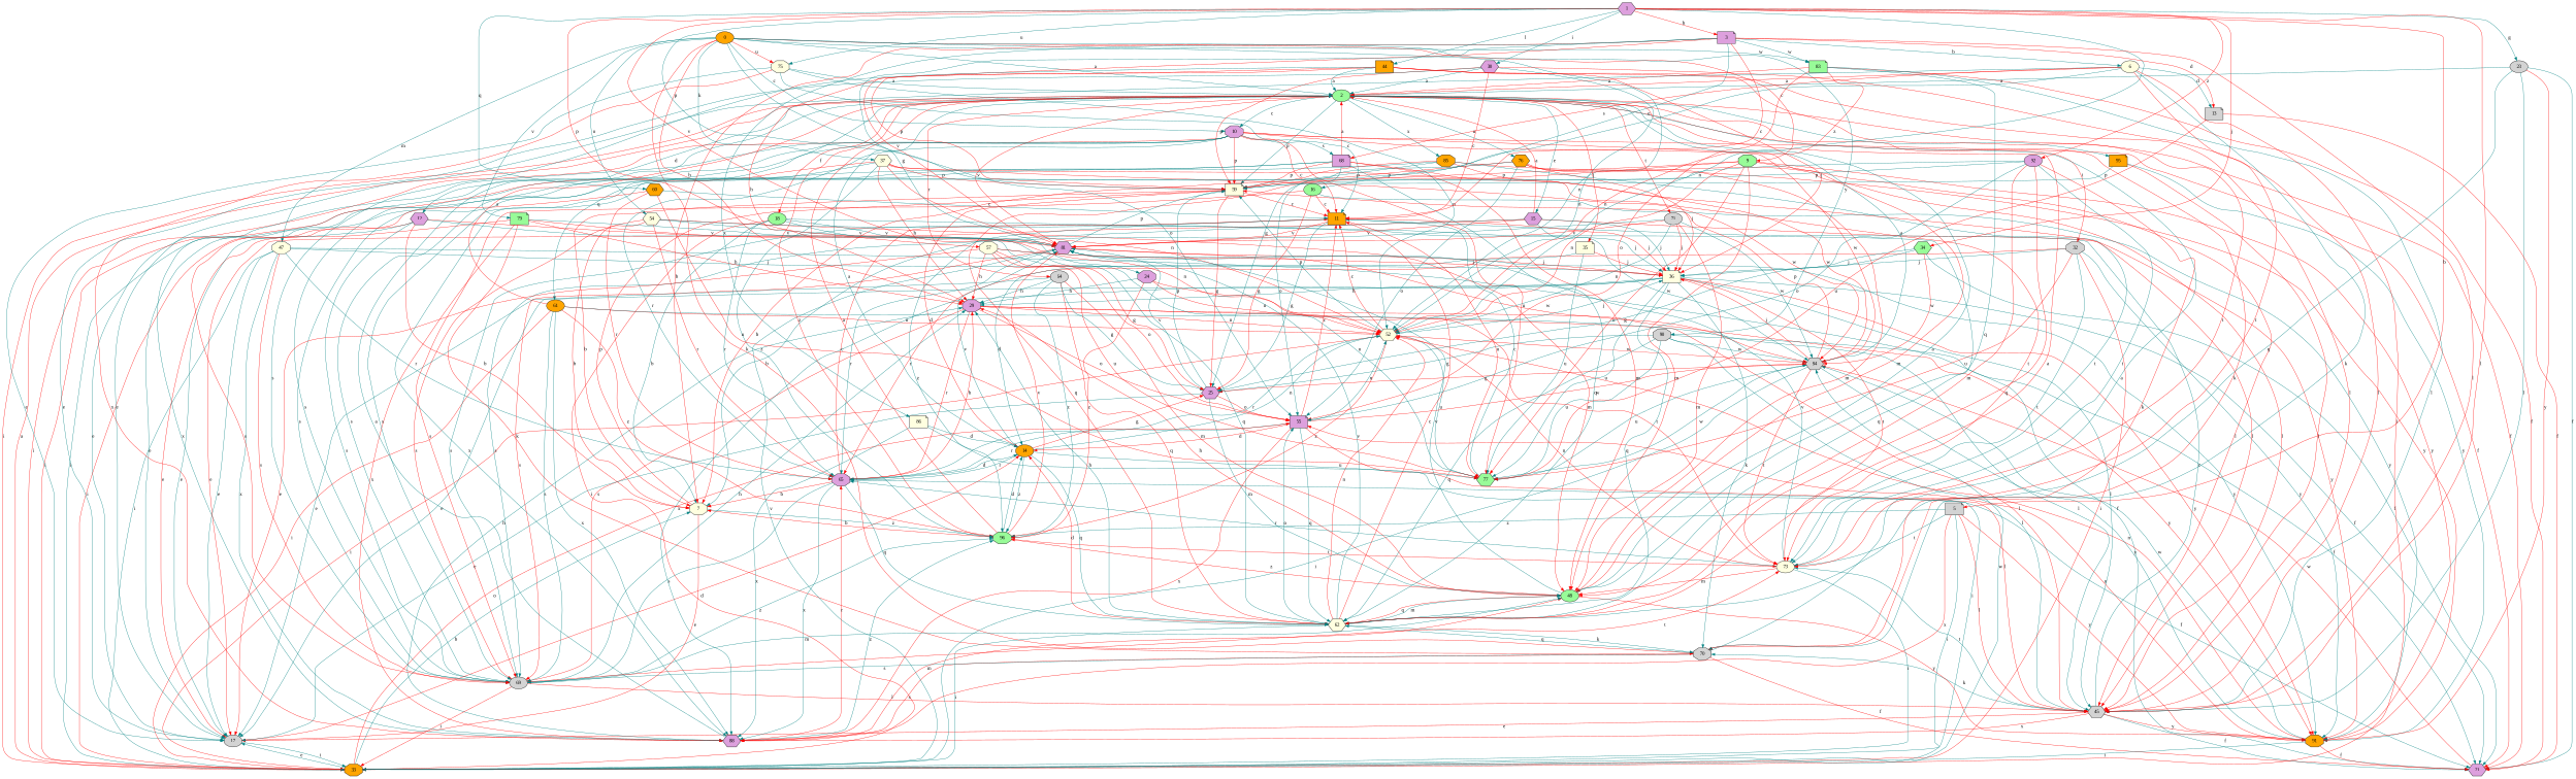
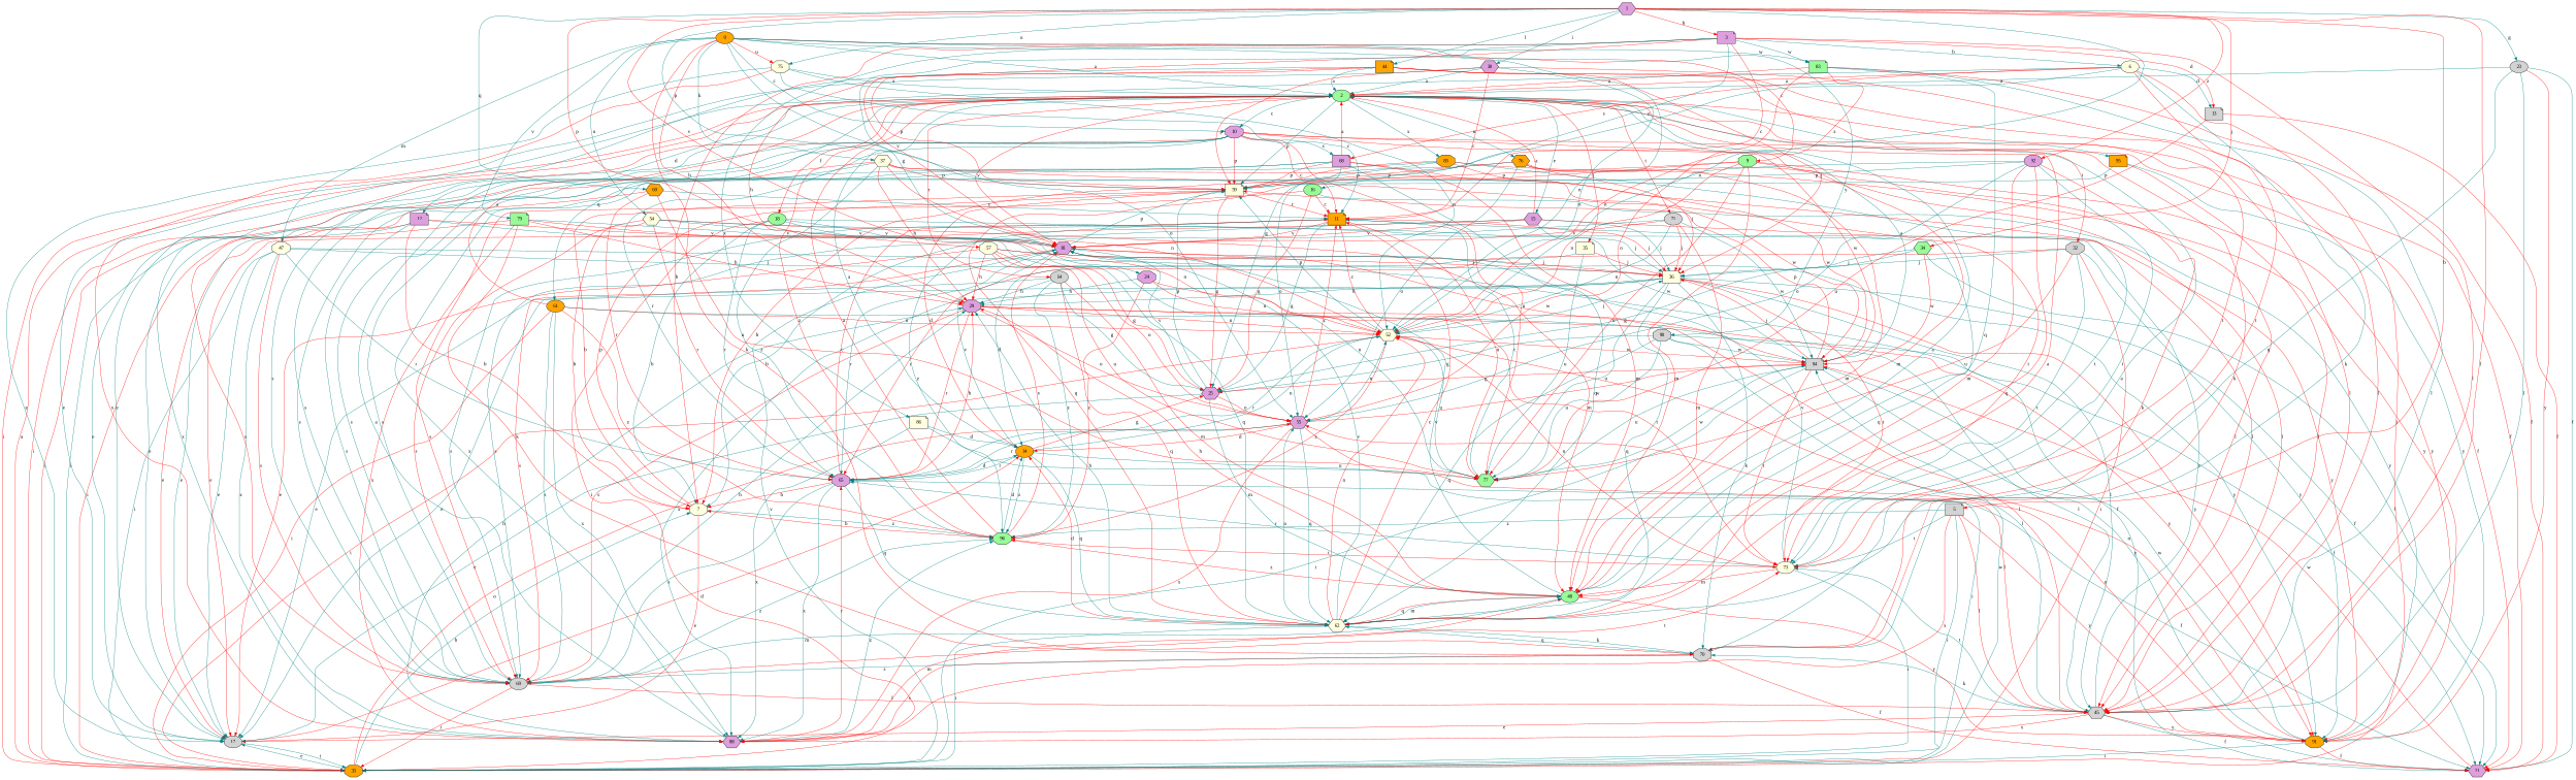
  strict digraph {
    fontname="Liberation Serif"
    node [fillcolor=plum fontname="Liberation Serif" shape=octagon style=filled]
    edge [color=teal fontname="Liberation Serif"]
    0 [fillcolor=orange shape=ellipse]
    2 [fillcolor=palegreen shape=ellipse]
    9 [fillcolor=palegreen]
    10
    29
    37 [fillcolor=lightyellow shape=hexagon]
    n7 [fillcolor=lightgrey label=70]
    47 [fillcolor=lightyellow]
    52 [fillcolor=lightyellow shape=hexagon]
    54 [fillcolor=lightyellow shape=hexagon]
-   55 [shape=note]
+   55 [shape=hexagon]
    75 [fillcolor=lightyellow]
    79 [fillcolor=palegreen shape=note]
    83 [fillcolor=palegreen shape=note]
    90 [fillcolor=lightgrey]
    59 [fillcolor=lightyellow shape=note]
    81 [shape=hexagon]
-   12 [shape=hexagon]
+   12 [shape=note]
    15 [shape=hexagon]
    18 [fillcolor=palegreen shape=ellipse]
    21 [shape=hexagon]
    32 [fillcolor=lightgrey]
    33 [fillcolor=orange]
    35 [fillcolor=lightyellow shape=note]
    61 [fillcolor=orange shape=ellipse]
    64 [fillcolor=lightgrey shape=ellipse]
    71 [fillcolor=lightgrey shape=ellipse]
    76 [fillcolor=orange shape=hexagon]
    85 [fillcolor=orange]
    95 [fillcolor=orange shape=note]
    96 [fillcolor=palegreen]
    45 [fillcolor=lightgrey shape=hexagon]
    91 [fillcolor=orange]
    48 [fillcolor=palegreen shape=ellipse]
    62 [fillcolor=lightyellow shape=hexagon]
    77 [fillcolor=palegreen shape=hexagon]
    11 [fillcolor=orange shape=note]
    88 [shape=hexagon]
    17 [fillcolor=lightgrey shape=ellipse]
    68 [shape=note]
    65
    69 [fillcolor=lightgrey shape=ellipse]
-   84 [fillcolor=lightgrey shape=hexagon]
+   84 [fillcolor=lightgrey shape=note]
    73 [fillcolor=lightyellow shape=ellipse]
    36 [fillcolor=lightyellow shape=note]
    7 [fillcolor=lightyellow]
    14 [fillcolor=orange shape=ellipse]
    25 [shape=hexagon]
    1 [shape=hexagon]
    3 [shape=note]
    5 [fillcolor=lightgrey shape=note]
    23 [fillcolor=lightgrey shape=ellipse]
    30 [shape=hexagon]
    34 [fillcolor=palegreen shape=hexagon]
    44 [fillcolor=orange shape=note]
    57 [fillcolor=lightyellow]
    60 [fillcolor=orange shape=hexagon]
    92 [shape=ellipse]
    6 [fillcolor=lightyellow shape=ellipse]
    13 [fillcolor=lightgrey shape=note]
    16 [fillcolor=palegreen shape=ellipse]
    24
    86 [fillcolor=lightyellow shape=note]
    0 -> 2 [label=a]
    0 -> 9 [color=red label=c]
    0 -> 10 [label=c]
    0 -> 29 [color=red label=h]
    0 -> 37 [label=k]
    0 -> n7 [color=red label=k]
    0 -> 47 [label=m]
    0 -> 52 [label=n]
    0 -> 54 [label=o]
    0 -> 55 [label=o]
    0 -> 75 [color=red label=u]
    0 -> 79 [label=v]
    0 -> 83 [label=w]
    0 -> 90 [label=y]
    2 -> 10 [label=c]
    2 -> n7 [color=red label=k]
    2 -> 59 [label=p]
    2 -> 81 [color=red label=v]
    2 -> 12 [label=d]
    2 -> 15 [label=e]
    2 -> 18 [color=red label=f]
    2 -> 21 [color=red label=f]
    2 -> 32 [color=red label=i]
    2 -> 33 [color=red label=i]
    2 -> 35 [color=red label=j]
    2 -> 61 [label=q]
    2 -> 64 [color=red label=r]
    2 -> 71 [color=red label=t]
    2 -> 76 [label=u]
    2 -> 85 [label=x]
    2 -> 95 [label=z]
    2 -> 96 [color=red label=z]
    9 -> 52 [color=red label=n]
    9 -> 59 [color=red label=p]
    9 -> 45 [color=red label=l]
    9 -> 91 [color=red label=y]
    9 -> 48 [color=red label=m]
    9 -> 62 [color=red label=q]
    9 -> 77 [color=red label=u]
    10 -> 59 [color=red label=p]
    10 -> 21 [color=red label=f]
    10 -> 33 [color=red label=i]
    10 -> 48 [color=red label=m]
    10 -> 77 [color=red label=u]
    10 -> 11 [color=red label=c]
    10 -> 88 [label=x]
    10 -> 17 [label=e]
    10 -> 68 [label=s]
    10 -> 65 [label=r]
    10 -> 69 [label=s]
    10 -> 84 [color=red label=w]
    29 -> 52 [color=red label=n]
    29 -> 55 [color=red label=o]
    29 -> 45 [color=red label=l]
    29 -> 91 [color=red label=y]
    29 -> 65 [color=red label=r]
    29 -> 69 [color=red label=s]
    37 -> 29 [color=red label=h]
    37 -> 52 [color=red label=n]
    37 -> 59 [color=red label=p]
    37 -> 33 [color=red label=i]
    37 -> 96 [label=z]
    37 -> 69 [label=s]
    37 -> 84 [color=red label=w]
    37 -> 73 [color=red label=t]
    n7 -> 2 [label=a]
    n7 -> 21 [color=red label=f]
    n7 -> 62 [label=q]
    n7 -> 88 [color=red label=x]
    n7 -> 69 [label=s]
    47 -> 21 [label=f]
    47 -> 33 [label=i]
    47 -> 88 [label=x]
    47 -> 17 [label=e]
    47 -> 65 [label=r]
    47 -> 69 [color=red label=s]
    47 -> 36 [label=j]
    52 -> 59 [label=p]
    52 -> 33 [color=red label=i]
    52 -> 96 [color=red label=z]
    52 -> 77 [label=u]
    52 -> 11 [color=red label=c]
    52 -> 65 [label=r]
    52 -> 84 [color=red label=w]
    52 -> 36 [label=j]
    54 -> 81 [label=v]
    54 -> 48 [color=red label=m]
    54 -> 65 [color=red label=r]
    54 -> 69 [color=red label=s]
    54 -> 36 [label=j]
    54 -> 7 [color=red label=b]
    55 -> 52 [label=n]
    55 -> 45 [color=red label=l]
    55 -> 62 [label=q]
    55 -> 11 [color=red label=c]
    55 -> 88 [color=red label=x]
    55 -> 65 [label=r]
    55 -> 84 [color=red label=w]
    55 -> 14 [color=red label=d]
    75 -> 2 [label=a]
    75 -> 52 [label=n]
    75 -> 11 [label=c]
    75 -> 88 [color=red label=x]
    75 -> 17 [label=e]
    79 -> 29 [color=red label=h]
    79 -> n7 [color=red label=k]
    79 -> 52 [color=red label=n]
    79 -> 81 [label=v]
    79 -> 88 [color=red label=x]
    79 -> 17 [color=red label=e]
    83 -> 2 [color=red label=a]
    83 -> 52 [color=red label=n]
    83 -> 55 [color=red label=o]
    83 -> 21 [color=red label=f]
    83 -> 45 [label=l]
    83 -> 48 [label=q]
    90 -> 21 [label=f]
    90 -> 45 [label=l]
    90 -> 62 [label=q]
    90 -> 77 [label=u]
    90 -> 84 [label=w]
    90 -> 25 [label=g]
    59 -> 11 [color=red label=c]
    59 -> 7 [color=red label=b]
    59 -> 14 [color=red label=d]
    59 -> 25 [color=red label=g]
    81 -> 59 [label=p]
    81 -> 65 [label=r]
    81 -> 69 [color=red label=s]
    81 -> 84 [color=red label=w]
    81 -> 36 [color=red label=j]
    12 -> 81 [color=red label=v]
    12 -> 33 [color=red label=i]
    12 -> 62 [label=q]
    12 -> 17 [label=e]
    12 -> 69 [label=s]
    12 -> 7 [color=red label=b]
    15 -> 2 [color=red label=a]
    15 -> 81 [color=red label=v]
    15 -> 91 [color=red label=y]
    15 -> 17 [color=red label=e]
    15 -> 84 [label=w]
    15 -> 36 [label=j]
    15 -> 7 [label=b]
    18 -> 81 [label=v]
    18 -> 33 [color=red label=i]
    18 -> 62 [label=q]
    18 -> 77 [label=u]
    18 -> 65 [label=r]
    18 -> 7 [label=b]
    21 -> 84 [color=red label=w]
    32 -> 33 [color=red label=i]
    32 -> 91 [label=y]
    32 -> 77 [color=red label=u]
    32 -> 65 [color=red label=r]
    32 -> 73 [label=t]
    32 -> 36 [label=j]
    33 -> 2 [color=red label=a]
    33 -> 55 [color=red label=o]
    33 -> 81 [label=v]
    33 -> 17 [label=e]
    33 -> 84 [label=w]
    33 -> 7 [label=b]
    35 -> 77 [label=u]
    35 -> 36 [color=red label=j]
    35 -> 14 [label=d]
    61 -> 2 [color=red label=a]
    61 -> 52 [color=red label=n]
    61 -> 33 [color=red label=i]
    61 -> 96 [color=red label=z]
    61 -> 45 [label=l]
    61 -> 88 [label=x]
    61 -> 69 [label=s]
    64 -> 29 [label=h]
    64 -> 96 [label=z]
    64 -> 48 [color=red label=m]
    64 -> 62 [color=red label=q]
    64 -> 17 [label=e]
    64 -> 25 [label=g]
    71 -> 52 [label=n]
    71 -> 81 [color=red label=v]
    71 -> 48 [color=red label=m]
    71 -> 69 [label=s]
    71 -> 84 [label=w]
    71 -> 36 [color=red label=j]
    76 -> 55 [label=o]
    76 -> 59 [color=red label=p]
    76 -> 45 [color=red label=l]
    76 -> 48 [color=red label=m]
    76 -> 69 [label=s]
    76 -> 36 [color=red label=j]
    85 -> 59 [label=p]
    85 -> 91 [color=red label=y]
    85 -> 17 [label=e]
    85 -> 84 [color=red label=w]
    85 -> 73 [label=t]
    85 -> 7 [color=red label=b]
    95 -> 59 [label=p]
    95 -> 45 [color=red label=l]
    95 -> 91 [label=y]
    96 -> 2 [color=red label=a]
    96 -> 81 [color=red label=v]
    96 -> 73 [color=red label=t]
    96 -> 7 [color=red label=b]
    96 -> 14 [label=d]
    45 -> n7 [label=k]
    45 -> 21 [label=f]
    45 -> 91 [color=red label=y]
    45 -> 11 [label=c]
    45 -> 88 [color=red label=x]
    45 -> 17 [color=red label=e]
    45 -> 73 [label=t]
    91 -> 52 [color=red label=n]
    91 -> 55 [color=red label=o]
    91 -> 21 [color=red label=f]
    91 -> 33 [label=i]
    91 -> 84 [label=w]
    48 -> 2 [label=a]
    48 -> 29 [color=red label=h]
    48 -> 81 [label=v]
    48 -> 96 [color=red label=z]
    48 -> 91 [color=red label=y]
    48 -> 62 [color=red label=q]
    62 -> 2 [color=red label=a]
    62 -> 29 [label=h]
    62 -> n7 [label=k]
    62 -> 52 [color=red label=n]
    62 -> 55 [label=o]
    62 -> 81 [label=v]
    62 -> 33 [label=i]
    62 -> 48 [label=m]
    62 -> 11 [color=red label=c]
    62 -> 14 [color=red label=d]
    77 -> 11 [label=c]
    77 -> 84 [label=w]
    11 -> 81 [color=red label=v]
    11 -> 96 [label=z]
    11 -> 77 [color=red label=u]
    11 -> 69 [label=s]
    11 -> 36 [color=red label=j]
    11 -> 25 [label=g]
    88 -> 2 [label=a]
    88 -> 29 [label=h]
    88 -> 96 [label=z]
    88 -> 48 [color=red label=m]
    88 -> 65 [color=red label=r]
    17 -> 33 [label=i]
    17 -> 14 [color=red label=d]
    68 -> 2 [color=red label=a]
    68 -> 55 [label=o]
    68 -> 59 [color=red label=p]
    68 -> 33 [label=i]
    68 -> 45 [color=red label=l]
    68 -> 48 [color=red label=m]
    68 -> 62 [label=q]
    68 -> 69 [label=s]
    65 -> 29 [color=red label=h]
    65 -> 21 [label=f]
    65 -> 62 [label=q]
    65 -> 11 [color=red label=c]
    65 -> 88 [label=x]
    65 -> 69 [label=s]
    65 -> 7 [color=red label=b]
    65 -> 14 [label=d]
    69 -> 29 [label=h]
    69 -> 33 [color=red label=i]
    69 -> 96 [label=z]
    69 -> 45 [color=red label=l]
    69 -> 48 [label=m]
    69 -> 73 [color=red label=t]
    84 -> 2 [label=a]
    84 -> 59 [color=red label=p]
    84 -> 33 [label=i]
    84 -> 91 [label=y]
    84 -> 77 [label=u]
    84 -> 73 [color=red label=t]
    84 -> 36 [color=red label=j]
    84 -> 25 [color=red label=g]
    73 -> 52 [color=red label=n]
    73 -> 81 [label=v]
    73 -> 33 [label=i]
    73 -> 48 [color=red label=m]
    73 -> 65 [label=r]
    36 -> 29 [label=h]
    36 -> n7 [label=k]
    36 -> 21 [label=f]
    36 -> 45 [label=l]
    36 -> 91 [color=red label=y]
    36 -> 62 [label=q]
    36 -> 77 [label=u]
    36 -> 88 [label=x]
    36 -> 17 [label=e]
    36 -> 73 [color=red label=t]
    7 -> 59 [color=red label=p]
    7 -> 96 [label=z]
    7 -> 17 [color=red label=e]
    14 -> 2 [label=a]
    14 -> 52 [label=n]
    14 -> 81 [label=v]
    14 -> 96 [label=z]
    14 -> 62 [label=q]
    14 -> 77 [label=u]
    14 -> 65 [label=r]
    14 -> 25 [color=red label=g]
    25 -> 55 [color=red label=o]
    25 -> 59 [label=p]
    25 -> 81 [label=v]
    25 -> 48 [label=m]
    25 -> 17 [label=e]
    1 -> 52 [label=n]
    1 -> 75 [label=u]
    1 -> 59 [label=p]
    1 -> 81 [color=red label=v]
    1 -> 45 [color=red label=l]
    1 -> 3 [color=red label=b]
    1 -> 5 [color=red label=b]
    1 -> 23 [label=g]
    1 -> 30 [label=i]
    1 -> 34 [color=red label=j]
    1 -> 44 [label=l]
    1 -> 57 [color=red label=p]
    1 -> 60 [label=q]
    1 -> 92 [color=red label=z]
    3 -> 83 [label=w]
    3 -> 81 [color=red label=v]
    3 -> 45 [color=red label=l]
    3 -> 11 [color=red label=c]
    3 -> 7 [color=red label=b]
    3 -> 6 [label=b]
    3 -> 13 [color=red label=d]
    3 -> 16 [label=e]
    3 -> 24 [label=g]
    3 -> 86 [label=x]
    5 -> 33 [label=i]
    5 -> 96 [label=z]
    5 -> 45 [color=red label=l]
    5 -> 91 [color=red label=y]
    5 -> 88 [color=red label=x]
    5 -> 73 [label=t]
    23 -> 2 [label=a]
    23 -> 21 [label=f]
    23 -> 45 [label=l]
    23 -> 91 [color=red label=y]
    23 -> 62 [label=q]
    30 -> 2 [label=a]
    30 -> 52 [label=n]
    30 -> 59 [color=red label=p]
    30 -> 45 [color=red label=l]
    30 -> 11 [color=red label=c]
    30 -> 17 [label=e]
    34 -> 21 [label=f]
    34 -> 84 [color=red label=w]
    34 -> 36 [label=j]
    34 -> 25 [label=g]
    44 -> 2 [label=a]
    44 -> 29 [color=red label=h]
    44 -> 59 [color=red label=p]
    44 -> 45 [color=red label=l]
    44 -> 69 [label=s]
    44 -> 73 [color=red label=t]
    44 -> 36 [color=red label=j]
    57 -> 29 [color=red label=h]
    57 -> 55 [color=red label=o]
    57 -> 91 [label=y]
    57 -> 77 [color=red label=u]
    57 -> 17 [color=red label=e]
    57 -> 36 [color=red label=j]
    57 -> 25 [color=red label=g]
    60 -> 77 [color=red label=u]
    60 -> 11 [label=c]
    60 -> 65 [color=red label=r]
    60 -> 69 [color=red label=s]
    92 -> n7 [color=red label=k]
    92 -> 55 [label=o]
    92 -> 59 [label=p]
    92 -> 48 [color=red label=m]
    92 -> 62 [color=red label=q]
    92 -> 88 [label=x]
    92 -> 73 [label=t]
    6 -> 2 [color=red label=a]
    6 -> n7 [label=k]
    6 -> 33 [color=red label=i]
    6 -> 17 [label=e]
    6 -> 68 [color=red label=s]
    6 -> 73 [color=red label=t]
    6 -> 25 [label=g]
    6 -> 13 [label=d]
    13 -> 21 [color=red label=f]
    13 -> 77 [color=red label=u]
    16 -> 91 [label=y]
    16 -> 11 [color=red label=c]
    16 -> 69 [color=red label=s]
    16 -> 25 [color=red label=g]
    24 -> 29 [label=h]
    24 -> 52 [color=red label=n]
    24 -> 96 [color=red label=z]
    24 -> 73 [color=red label=t]
    86 -> 33 [label=i]
    86 -> 88 [label=x]
    86 -> 14 [label=d]
  }
